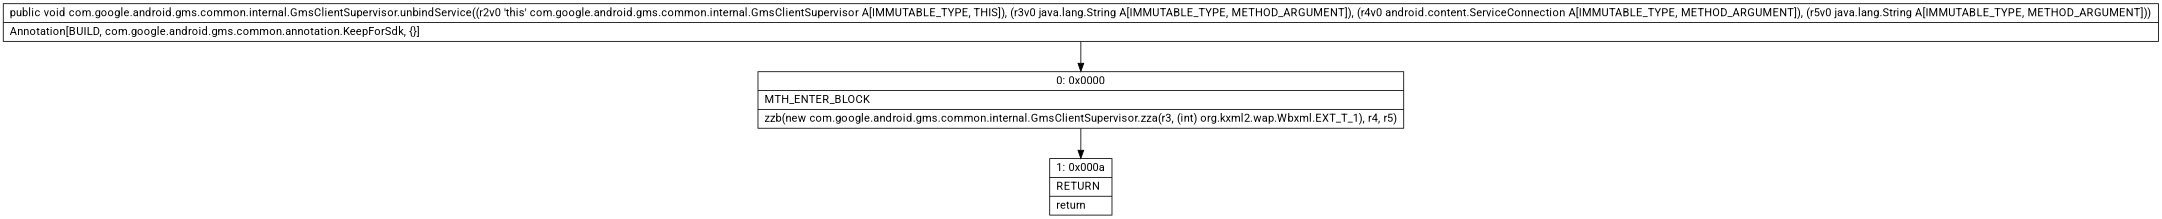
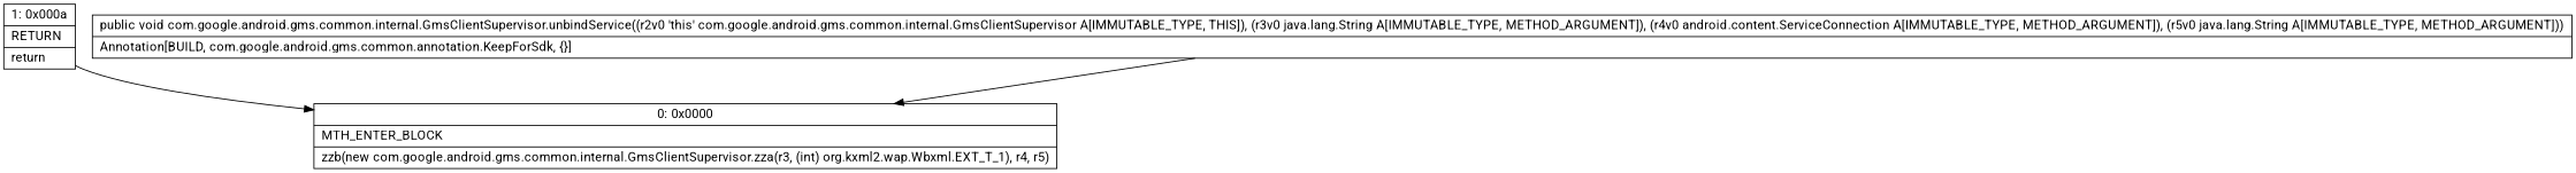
  digraph {
    fontname=Roboto
    node [shape=record fontname=Roboto]
    edge [fontname=Roboto]
    n1 [label="{0\:\ 0x0000|MTH_ENTER_BLOCK\l|zzb(new com.google.android.gms.common.internal.GmsClientSupervisor.zza(r3, (int) org.kxml2.wap.Wbxml.EXT_T_1), r4, r5)\l}"]
    n2 [label="{1\:\ 0x000a|RETURN\l|return\l}"]
    n3 [label="{public void com.google.android.gms.common.internal.GmsClientSupervisor.unbindService((r2v0 'this' com.google.android.gms.common.internal.GmsClientSupervisor A[IMMUTABLE_TYPE, THIS]), (r3v0 java.lang.String A[IMMUTABLE_TYPE, METHOD_ARGUMENT]), (r4v0 android.content.ServiceConnection A[IMMUTABLE_TYPE, METHOD_ARGUMENT]), (r5v0 java.lang.String A[IMMUTABLE_TYPE, METHOD_ARGUMENT]))  | Annotation[BUILD, com.google.android.gms.common.annotation.KeepForSdk, \{\}]\l}"]
-   n1 -> n2
+   n2 -> n1
    n3 -> n1
  }
